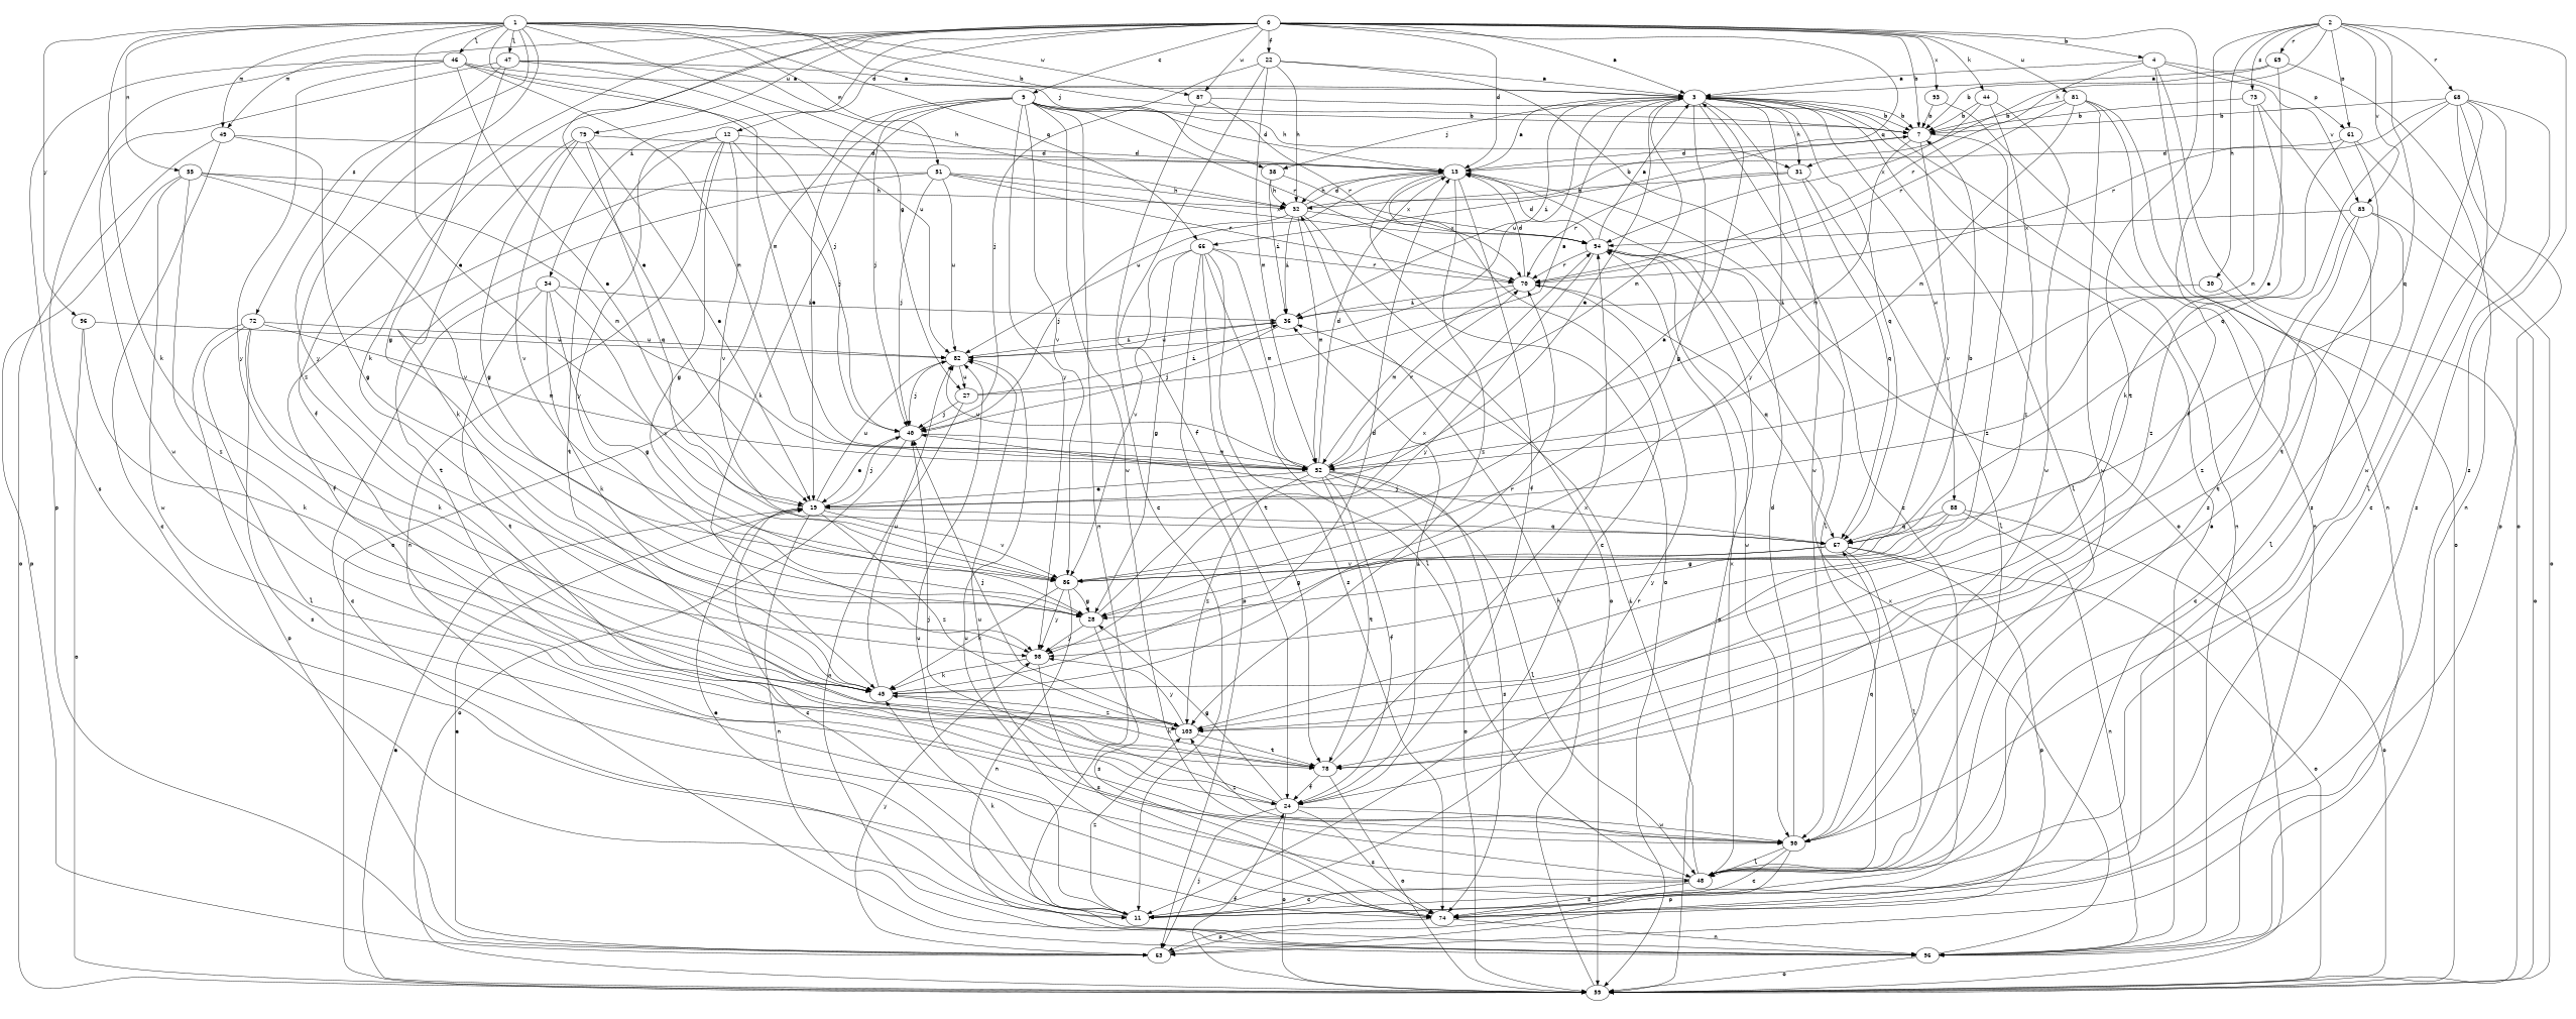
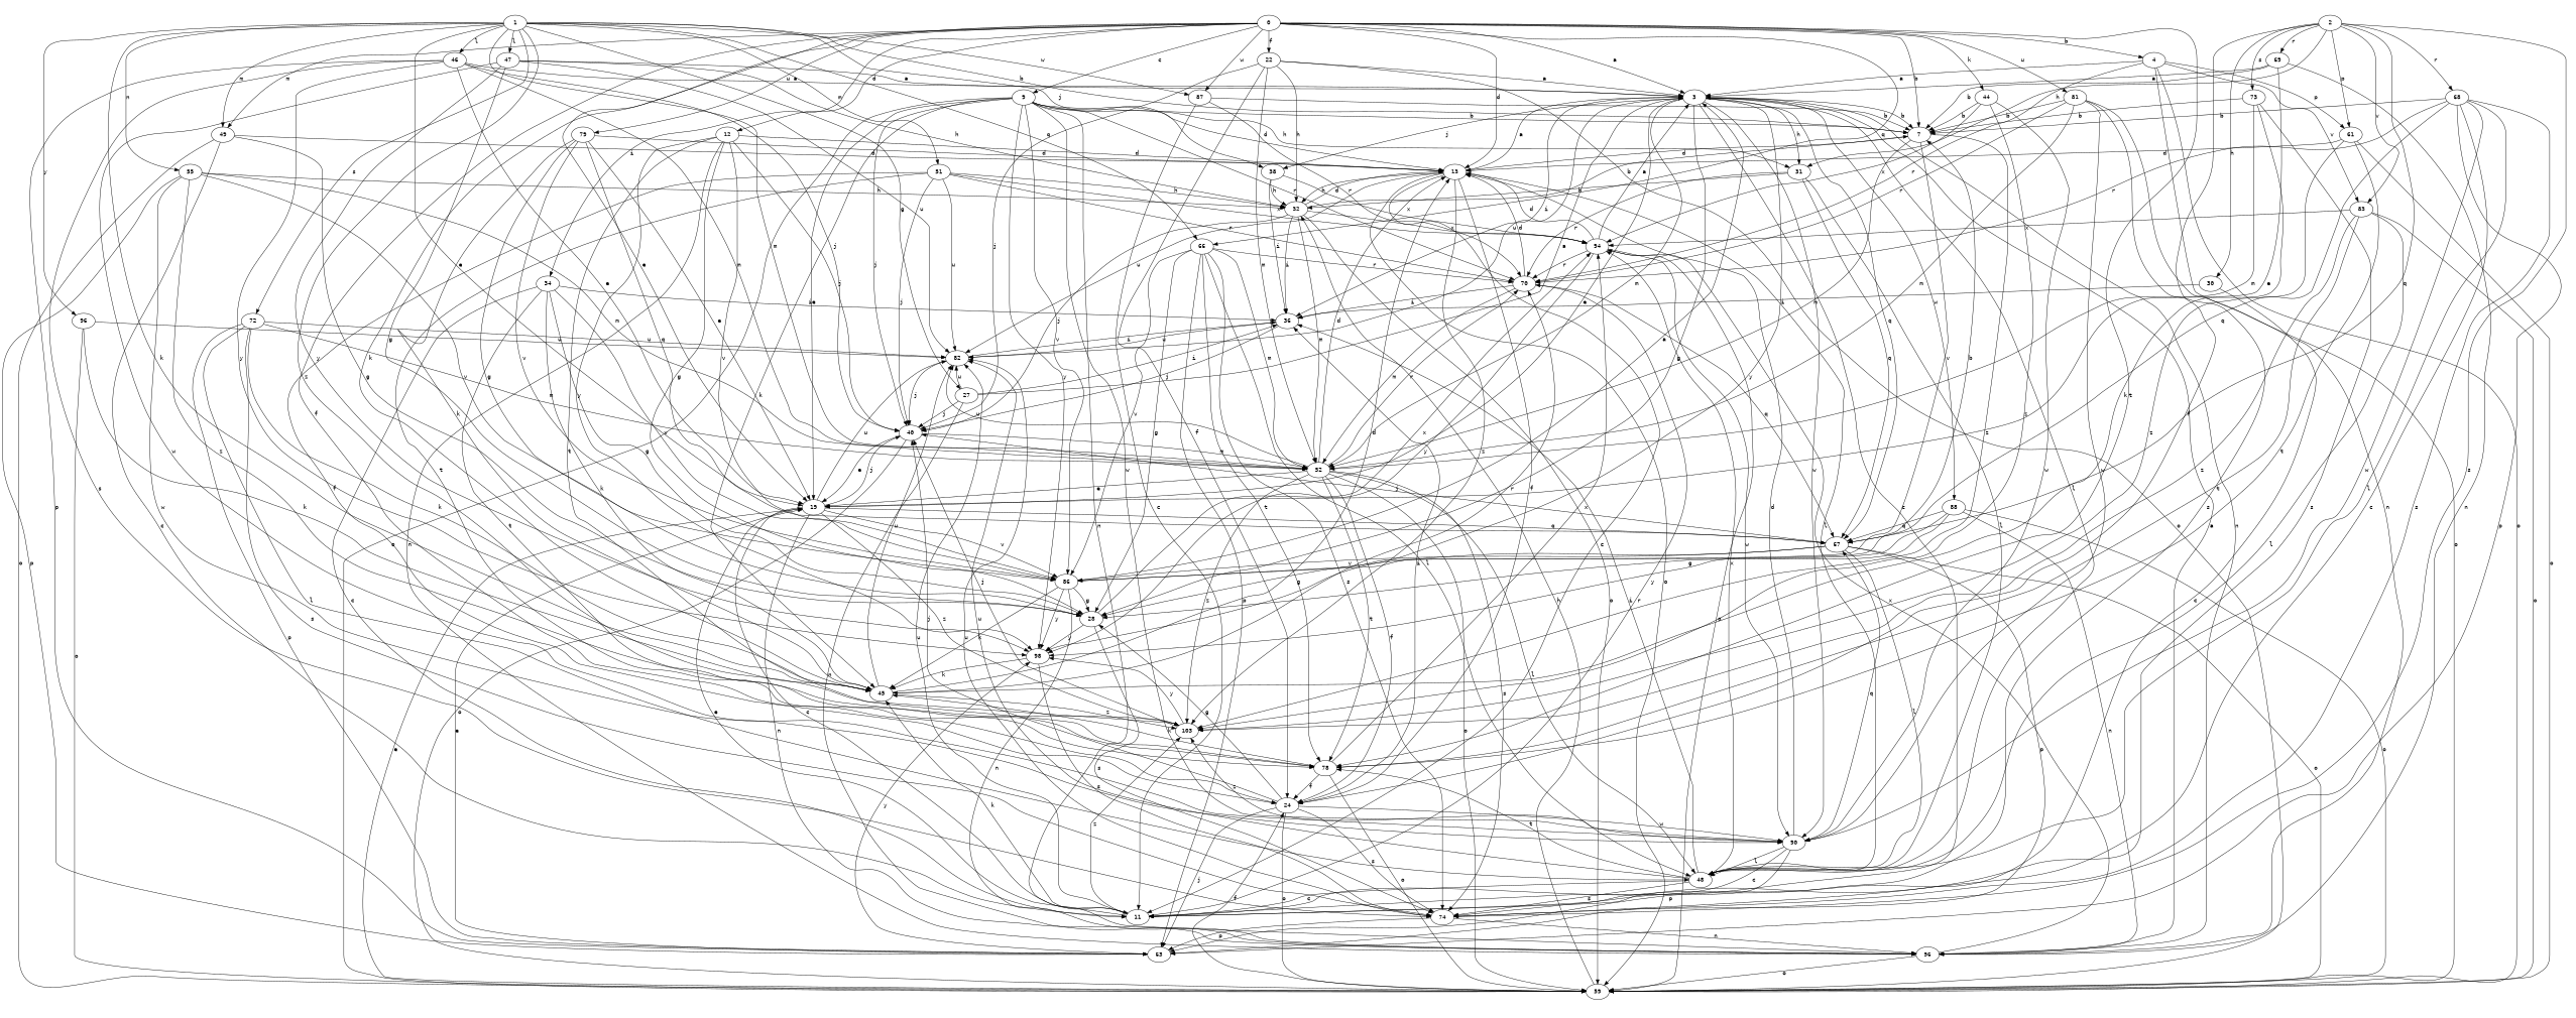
  strict digraph {
    fontname="DejaVu Sans Mono"
    node [fontname="DejaVu Sans Mono"]
    edge [fontname="DejaVu Sans Mono"]
    0
    3
    4
    7
    9
    12
    n7 [label=13]
    19
    22
    24
    34
    44
    45
    49
    66
    78
    79
    81
    87
-   93
    38
    52
    31
    67
    11
    28
    36
    48
    56
    82
    88
    90
    98
    61
    83
    59
    70
    103
    86
    40
    32
    74
    63
    94
    1
    27
    46
    47
    51
    55
    72
    96
    2
    30
    68
    69
    73
    0 -> 3 [label=a]
    0 -> 4 [label=b]
    0 -> 7 [label=b]
    0 -> 9 [label=c]
    0 -> 12 [label=d]
    0 -> n7 [label=d]
    0 -> 19 [label=e]
    0 -> 22 [label=f]
    0 -> 24 [label=f]
    0 -> 34 [label=i]
    0 -> 44 [label=k]
    0 -> 45 [label=k]
    0 -> 49 [label=m]
    0 -> 66 [label=q]
    0 -> 78 [label=t]
    0 -> 79 [label=u]
    0 -> 81 [label=u]
    0 -> 87 [label=w]
-   0 -> 93 [label=x]
    3 -> 7 [label=b]
    3 -> 19 [label=e]
    3 -> 38 [label=j]
    3 -> 52 [label=m]
    3 -> 31 [label=h]
    3 -> 67 [label=q]
    3 -> 11 [label=c]
    3 -> 28 [label=g]
    3 -> 36 [label=i]
    3 -> 48 [label=l]
    3 -> 56 [label=n]
    3 -> 82 [label=u]
    3 -> 88 [label=w]
    3 -> 90 [label=w]
    3 -> 98 [label=y]
    4 -> 3 [label=a]
    4 -> 56 [label=n]
    4 -> 61 [label=p]
    4 -> 83 [label=v]
    4 -> 59 [label=o]
    4 -> 70 [label=r]
    7 -> n7 [label=d]
    7 -> 52 [label=m]
    7 -> 103 [label=z]
    7 -> 86 [label=v]
    9 -> 7 [label=b]
    9 -> n7 [label=d]
    9 -> 19 [label=e]
    9 -> 45 [label=k]
    9 -> 31 [label=h]
    9 -> 56 [label=n]
    9 -> 90 [label=w]
    9 -> 98 [label=y]
    9 -> 59 [label=o]
    9 -> 70 [label=r]
    9 -> 86 [label=v]
    9 -> 40 [label=j]
    12 -> n7 [label=d]
    12 -> 78 [label=t]
    12 -> 28 [label=g]
    12 -> 56 [label=n]
    12 -> 98 [label=y]
    12 -> 86 [label=v]
    12 -> 40 [label=j]
    n7 -> 3 [label=a]
    n7 -> 24 [label=f]
    n7 -> 11 [label=c]
    n7 -> 48 [label=l]
    n7 -> 82 [label=u]
    n7 -> 59 [label=o]
    n7 -> 103 [label=z]
    n7 -> 32 [label=h]
    19 -> 67 [label=q]
    19 -> 11 [label=c]
    19 -> 56 [label=n]
    19 -> 82 [label=u]
    19 -> 103 [label=z]
    19 -> 86 [label=v]
    19 -> 40 [label=j]
    22 -> 3 [label=a]
    22 -> 24 [label=f]
    22 -> 52 [label=m]
    22 -> 59 [label=o]
    22 -> 40 [label=j]
    22 -> 32 [label=h]
    24 -> 28 [label=g]
    24 -> 36 [label=i]
    24 -> 90 [label=w]
    24 -> 59 [label=o]
    24 -> 40 [label=j]
    24 -> 74 [label=s]
    24 -> 63 [label=j]
    34 -> 45 [label=k]
    34 -> 78 [label=t]
    34 -> 11 [label=c]
    34 -> 28 [label=g]
    34 -> 36 [label=i]
    34 -> 86 [label=v]
    44 -> 7 [label=b]
    44 -> 90 [label=w]
    44 -> 103 [label=z]
    44 -> 94 [label=x]
    45 -> n7 [label=d]
    45 -> 82 [label=u]
    45 -> 70 [label=r]
    45 -> 103 [label=z]
    49 -> n7 [label=d]
    49 -> 11 [label=c]
    49 -> 28 [label=g]
    49 -> 59 [label=o]
    66 -> 78 [label=t]
    66 -> 52 [label=m]
    66 -> 28 [label=g]
    66 -> 48 [label=l]
    66 -> 70 [label=r]
    66 -> 86 [label=v]
    66 -> 74 [label=s]
    66 -> 63 [label=p]
    78 -> 24 [label=f]
    78 -> 45 [label=k]
    78 -> 59 [label=o]
    78 -> 94 [label=x]
    79 -> n7 [label=d]
    79 -> 19 [label=e]
    79 -> 45 [label=k]
    79 -> 67 [label=q]
    79 -> 28 [label=g]
    79 -> 86 [label=v]
    81 -> 7 [label=b]
    81 -> 52 [label=m]
    81 -> 90 [label=w]
    81 -> 59 [label=o]
    81 -> 70 [label=r]
    81 -> 74 [label=s]
    87 -> 7 [label=b]
    87 -> 11 [label=c]
    87 -> 70 [label=r]
-   93 -> 7 [label=b]
-   93 -> 56 [label=n]
    38 -> 36 [label=i]
    38 -> 32 [label=h]
    38 -> 94 [label=x]
    52 -> n7 [label=d]
    52 -> 19 [label=e]
    52 -> 24 [label=f]
    52 -> 78 [label=t]
    52 -> 48 [label=l]
    52 -> 82 [label=u]
    52 -> 59 [label=o]
    52 -> 70 [label=r]
    52 -> 103 [label=z]
    52 -> 74 [label=s]
    31 -> 67 [label=q]
    31 -> 48 [label=l]
    31 -> 70 [label=r]
    31 -> 32 [label=h]
    67 -> 28 [label=g]
    67 -> 48 [label=l]
    67 -> 59 [label=o]
    67 -> 86 [label=v]
    67 -> 40 [label=j]
    67 -> 63 [label=p]
    11 -> 19 [label=e]
    11 -> 45 [label=k]
    11 -> 82 [label=u]
    11 -> 70 [label=r]
    11 -> 103 [label=z]
    28 -> 98 [label=y]
    28 -> 74 [label=s]
    28 -> 94 [label=x]
    36 -> 82 [label=u]
    36 -> 40 [label=j]
    48 -> 11 [label=c]
    48 -> 36 [label=i]
    48 -> 82 [label=u]
    48 -> 74 [label=s]
    48 -> 94 [label=x]
    56 -> 3 [label=a]
    56 -> 59 [label=o]
    56 -> 94 [label=x]
    82 -> 36 [label=i]
    82 -> 40 [label=j]
    88 -> 67 [label=q]
    88 -> 28 [label=g]
    88 -> 56 [label=n]
    88 -> 98 [label=y]
    88 -> 59 [label=o]
    90 -> n7 [label=d]
    90 -> 67 [label=q]
    90 -> 11 [label=c]
    90 -> 48 [label=l]
    90 -> 103 [label=z]
    90 -> 63 [label=p]
    98 -> 45 [label=k]
    98 -> 74 [label=s]
    61 -> n7 [label=d]
    61 -> 78 [label=t]
    61 -> 59 [label=o]
    61 -> 103 [label=z]
    83 -> 78 [label=t]
    83 -> 48 [label=l]
    83 -> 59 [label=o]
    83 -> 103 [label=z]
    83 -> 94 [label=x]
    59 -> 19 [label=e]
    59 -> 24 [label=f]
    59 -> 32 [label=h]
    70 -> n7 [label=d]
    70 -> 52 [label=m]
    70 -> 67 [label=q]
    70 -> 36 [label=i]
-   103 -> 78 [label=t]
+   48 -> 78 [label=t]
    103 -> 98 [label=y]
    103 -> 40 [label=j]
    86 -> 3 [label=a]
    86 -> 7 [label=b]
    86 -> 45 [label=k]
    86 -> 28 [label=g]
    86 -> 56 [label=n]
    86 -> 98 [label=y]
    40 -> 19 [label=e]
    40 -> 52 [label=m]
    40 -> 59 [label=o]
    32 -> 7 [label=b]
    32 -> n7 [label=d]
    32 -> 52 [label=m]
    32 -> 36 [label=i]
    32 -> 59 [label=o]
    32 -> 40 [label=j]
    32 -> 94 [label=x]
    74 -> 56 [label=n]
    74 -> 82 [label=u]
    74 -> 63 [label=p]
    63 -> 19 [label=e]
    63 -> 98 [label=y]
    94 -> 3 [label=a]
    94 -> n7 [label=d]
    94 -> 90 [label=w]
    94 -> 98 [label=y]
    94 -> 59 [label=o]
    94 -> 70 [label=r]
    1 -> 7 [label=b]
    1 -> 19 [label=e]
    1 -> 45 [label=k]
    1 -> 49 [label=m]
    1 -> 66 [label=q]
    1 -> 87 [label=w]
    1 -> 38 [label=j]
    1 -> 52 [label=m]
    1 -> 103 [label=z]
    1 -> 27 [label=g]
    1 -> 46 [label=l]
    1 -> 47 [label=l]
    1 -> 51 [label=m]
    1 -> 55 [label=n]
    1 -> 72 [label=s]
    1 -> 96 [label=y]
    27 -> 3 [label=a]
    27 -> 36 [label=i]
    27 -> 56 [label=n]
-   82 -> 27 [label=u]
+   27 -> 82 [label=u]
    27 -> 40 [label=j]
    46 -> 3 [label=a]
    46 -> 19 [label=e]
    46 -> 52 [label=m]
    46 -> 98 [label=y]
    46 -> 40 [label=j]
    46 -> 74 [label=s]
    46 -> 63 [label=p]
    47 -> 3 [label=a]
    47 -> 28 [label=g]
    47 -> 82 [label=u]
    47 -> 90 [label=w]
    47 -> 98 [label=y]
    47 -> 32 [label=h]
    51 -> 24 [label=f]
    51 -> 78 [label=t]
    51 -> 82 [label=u]
    51 -> 70 [label=r]
    51 -> 40 [label=j]
    51 -> 32 [label=h]
    51 -> 94 [label=x]
    55 -> 52 [label=m]
    55 -> 90 [label=w]
    55 -> 103 [label=z]
    55 -> 86 [label=v]
    55 -> 32 [label=h]
    55 -> 63 [label=p]
    72 -> 45 [label=k]
    72 -> 52 [label=m]
    72 -> 48 [label=l]
    72 -> 82 [label=u]
    72 -> 74 [label=s]
    72 -> 63 [label=p]
    96 -> 45 [label=k]
    96 -> 82 [label=u]
    96 -> 59 [label=o]
    2 -> 24 [label=f]
    2 -> 31 [label=h]
    2 -> 67 [label=q]
    2 -> 61 [label=p]
    2 -> 83 [label=v]
    2 -> 74 [label=s]
    2 -> 30 [label=h]
    2 -> 68 [label=r]
    2 -> 69 [label=r]
    2 -> 73 [label=s]
    30 -> 11 [label=c]
    30 -> 36 [label=i]
    68 -> 7 [label=b]
    68 -> 67 [label=q]
    68 -> 11 [label=c]
    68 -> 48 [label=l]
    68 -> 90 [label=w]
    68 -> 70 [label=r]
    68 -> 74 [label=s]
    68 -> 63 [label=p]
    69 -> 3 [label=a]
    69 -> 7 [label=b]
    69 -> 19 [label=e]
    69 -> 56 [label=n]
    73 -> 7 [label=b]
    73 -> 45 [label=k]
    73 -> 52 [label=m]
    73 -> 74 [label=s]
  }
